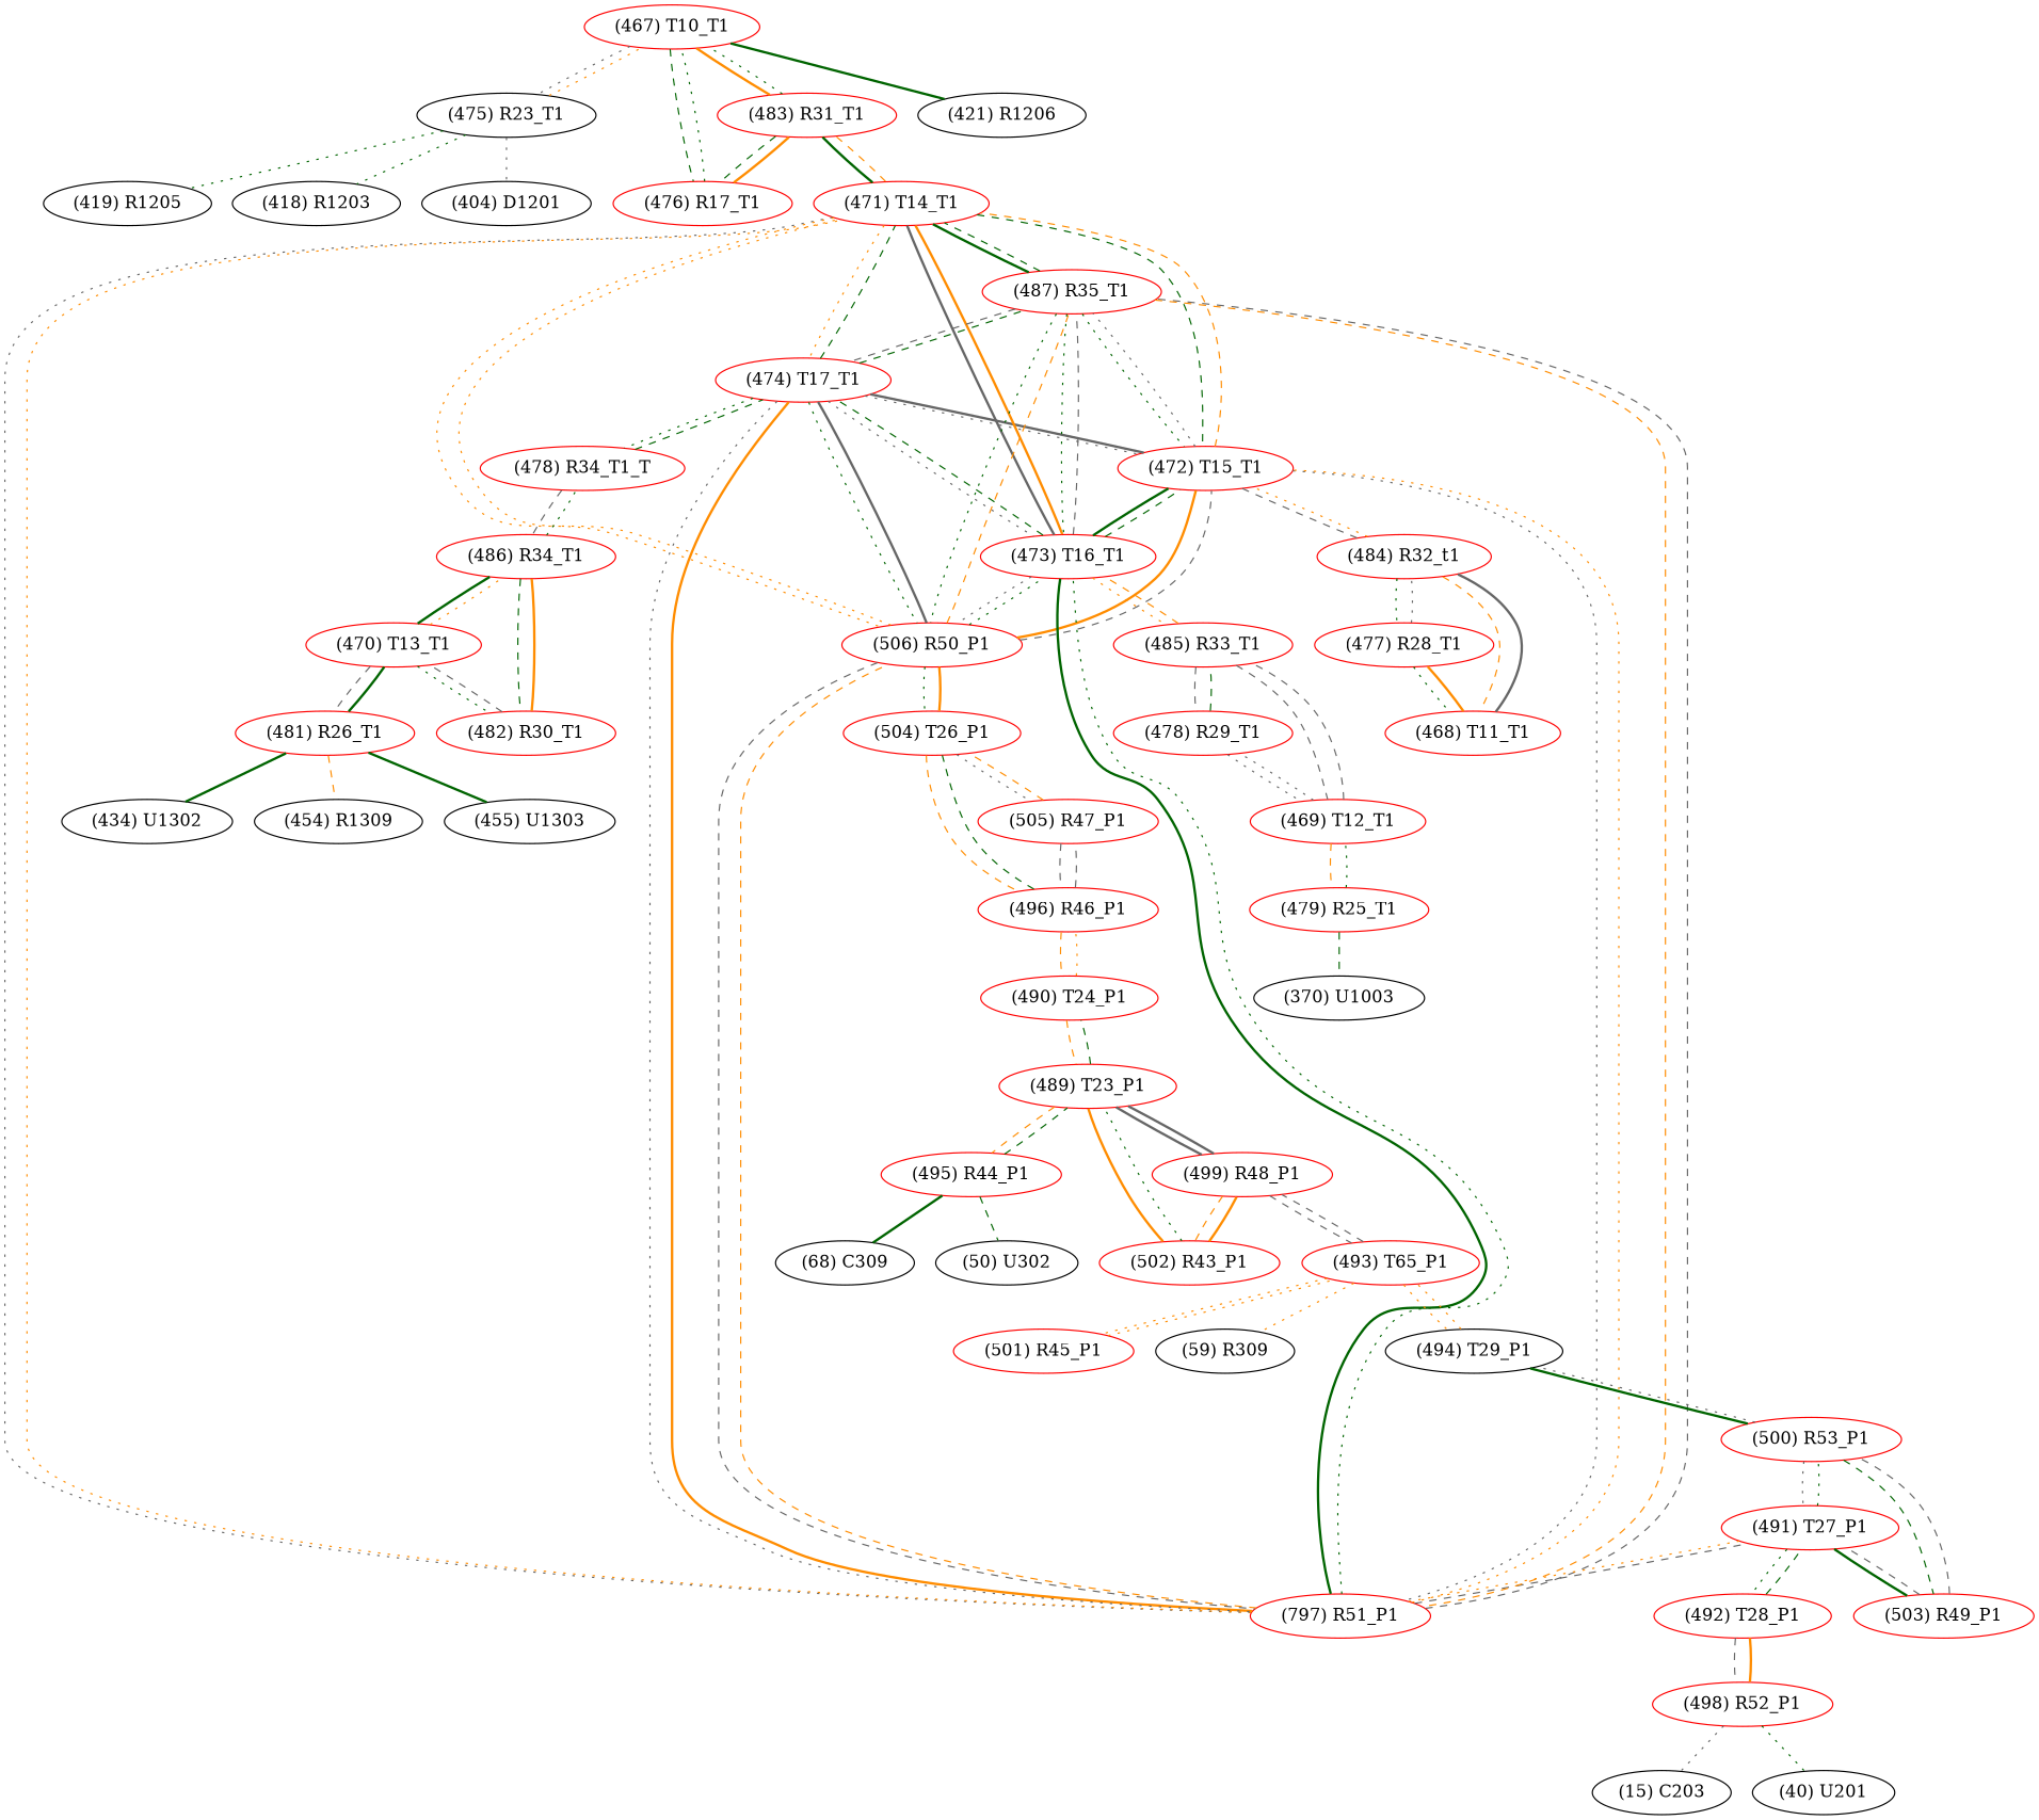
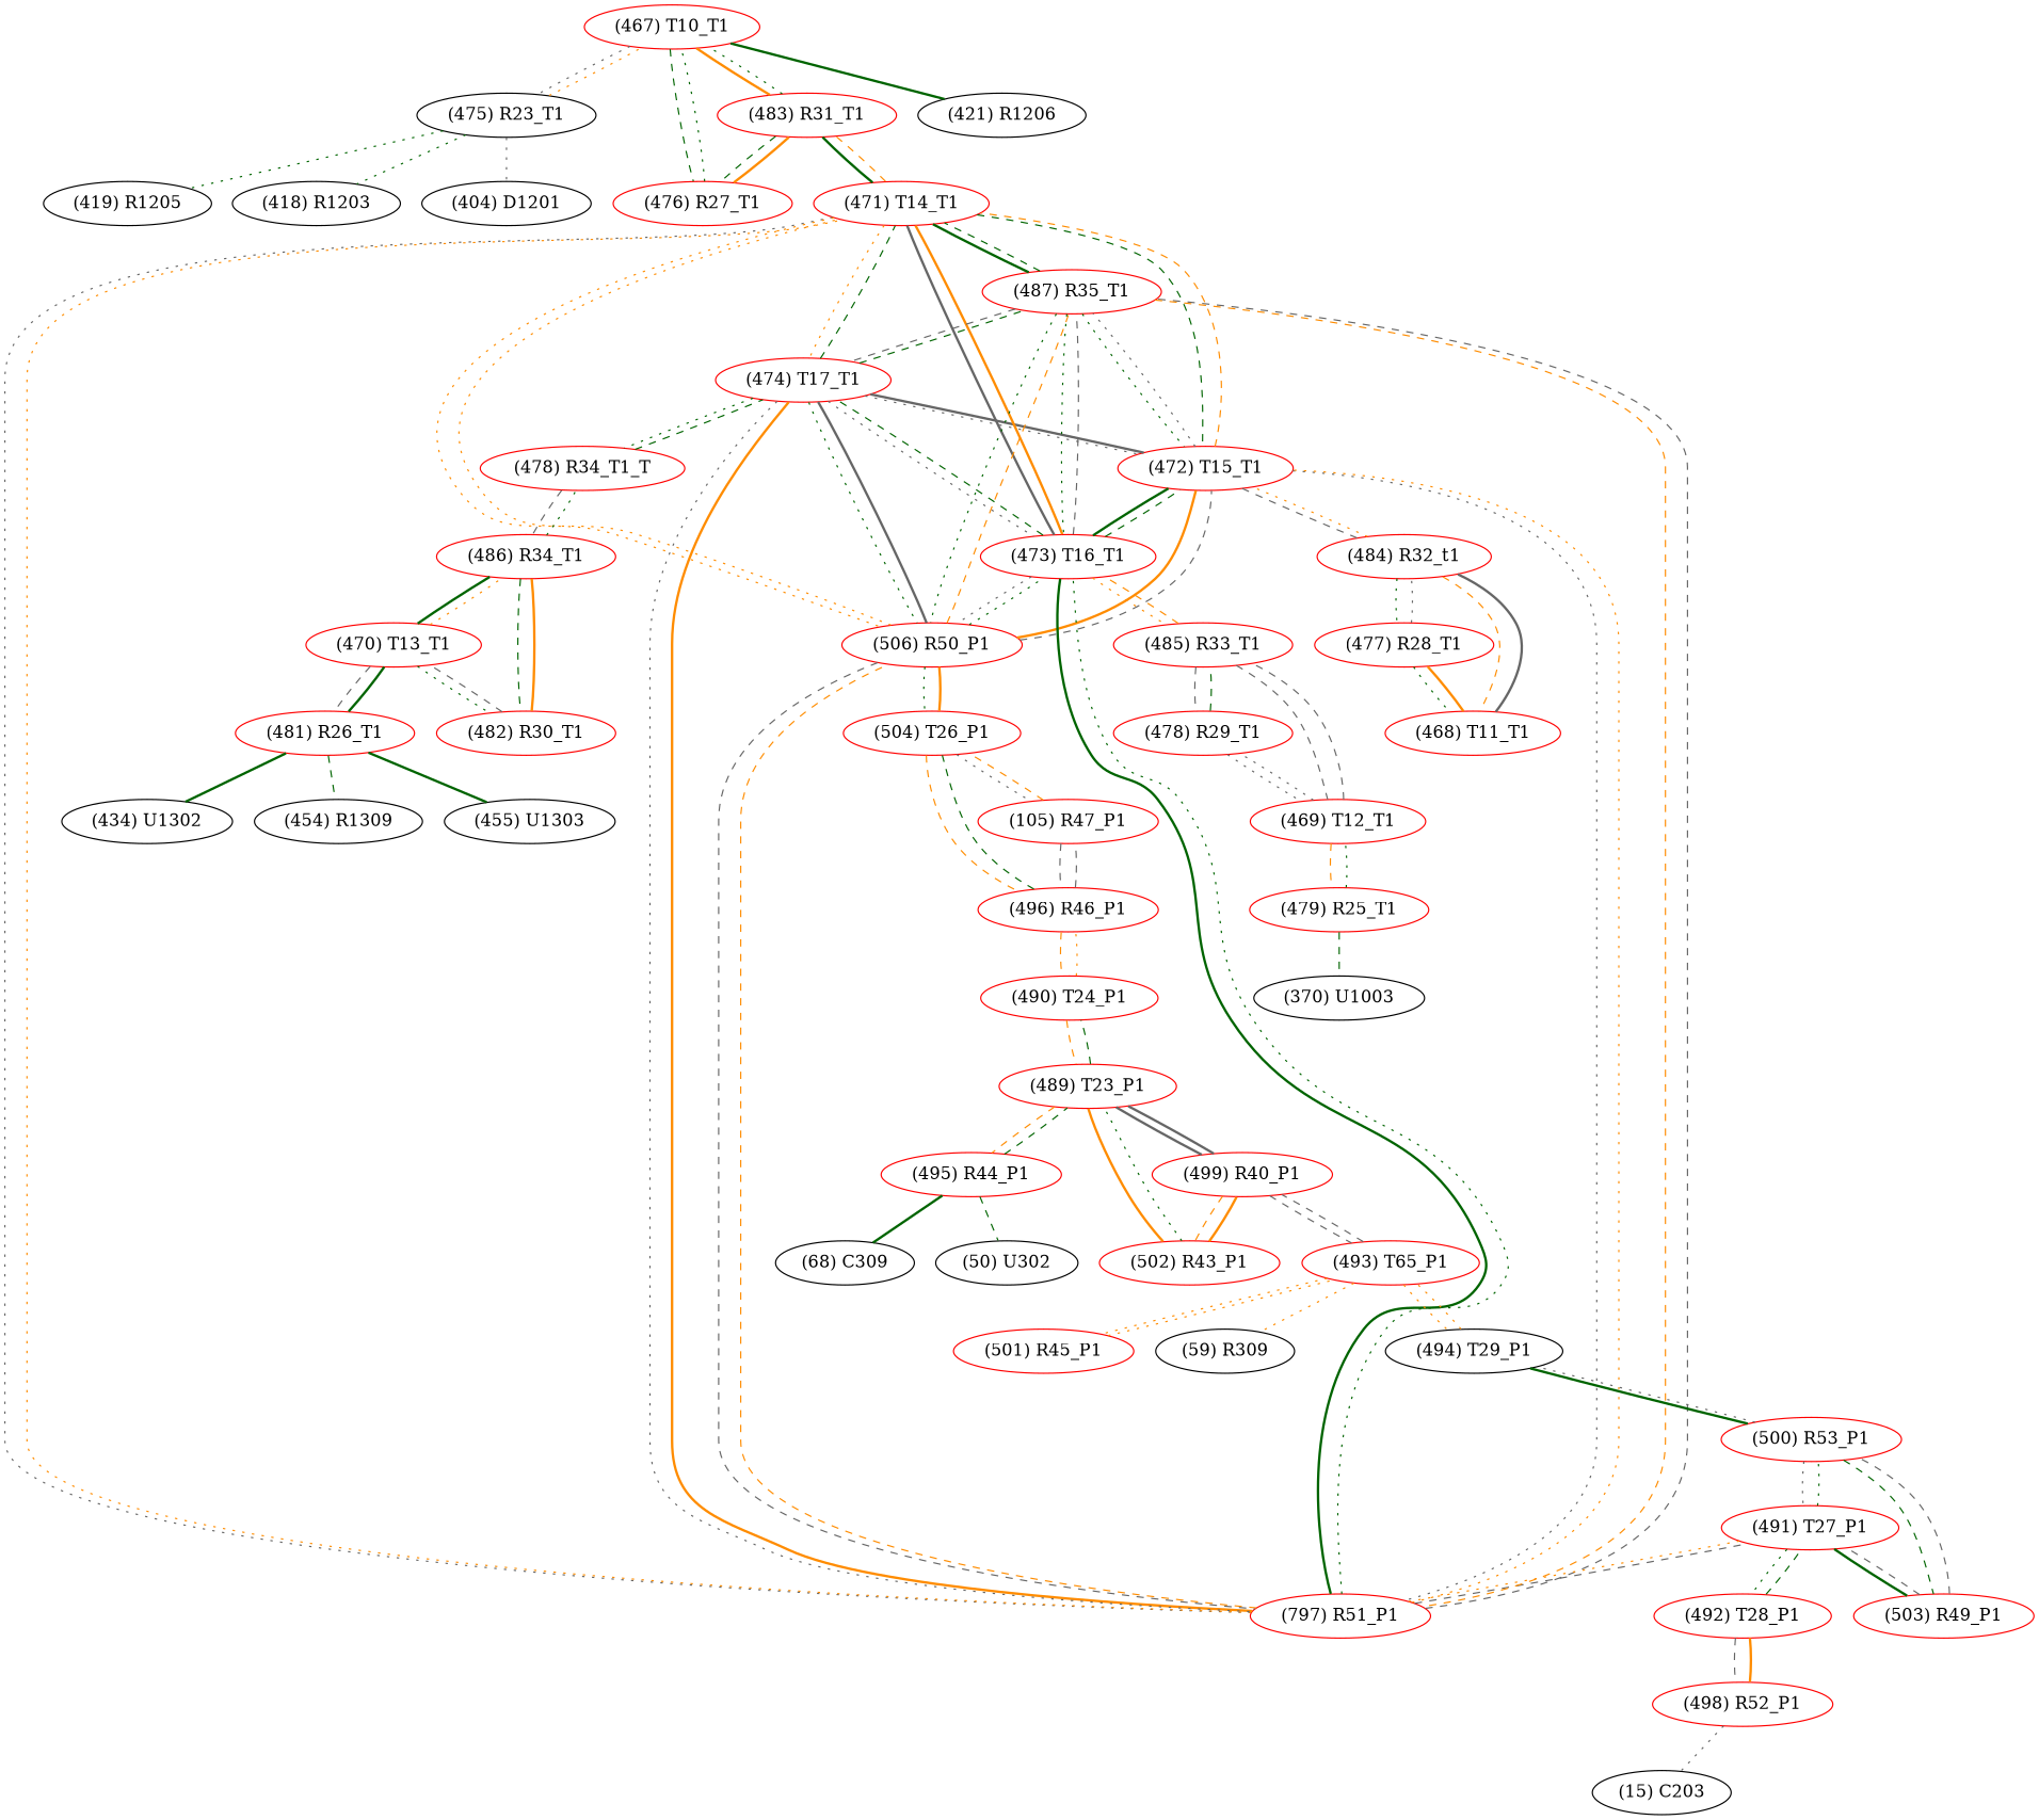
  graph {
    node [color=red]
    edge [color=darkgreen style=dotted]
    n1 [label="(467) T10_T1"]
    n2 [color=black label="(475) R23_T1"]
    n3 [label="(483) R31_T1"]
-   n4 [label="(476) R17_T1"]
+   n4 [label="(476) R27_T1"]
    n5 [label="(421) R1206" color=""]
    n6 [label="(418) R1203" color=""]
    n7 [label="(404) D1201" color=""]
    n8 [label="(419) R1205" color=""]
    n9 [label="(471) T14_T1"]
    n10 [label="(472) T15_T1"]
    n11 [label="(473) T16_T1"]
    n12 [label="(797) R51_P1"]
    n13 [label="(506) R50_P1"]
    n14 [label="(474) T17_T1"]
    n15 [label="(487) R35_T1"]
    n16 [label="(468) T11_T1"]
    n17 [label="(477) R28_T1"]
    n18 [label="(484) R32_t1"]
    n19 [label="(434) U1302" color=""]
    n20 [label="(469) T12_T1"]
    n21 [label="(485) R33_T1"]
    n22 [label="(478) R29_T1"]
    n23 [label="(479) R25_T1"]
    n24 [label="(370) U1003" color=""]
    n25 [label="(470) T13_T1"]
    n26 [label="(482) R30_T1"]
    n27 [label="(486) R34_T1"]
    n28 [label="(481) R26_T1"]
    n29 [label="(478) R34_T1_T"]
    n30 [label="(454) R1309" color=""]
    n31 [label="(455) U1303" color=""]
    n32 [label="(491) T27_P1"]
    n33 [label="(504) T26_P1"]
    n34 [label="(492) T28_P1"]
    n35 [label="(500) R53_P1"]
    n36 [label="(503) R49_P1"]
    n37 [label="(496) R46_P1"]
-   n38 [label="(505) R47_P1"]
+   n38 [label="(105) R47_P1"]
    n39 [label="(489) T23_P1"]
-   n40 [label="(499) R48_P1"]
+   n40 [label="(499) R40_P1"]
    n41 [label="(502) R43_P1"]
    n42 [label="(490) T24_P1"]
    n43 [label="(495) R44_P1"]
    n44 [label="(493) T65_P1"]
    n45 [label="(68) C309" color=""]
    n46 [label="(50) U302" color=""]
    n47 [color=black label="(494) T29_P1"]
    n48 [label="(501) R45_P1"]
    n49 [label="(59) R309" color=""]
    n50 [label="(498) R52_P1"]
    n51 [label="(15) C203" color=""]
-   n52 [label="(40) U201" color=""]
    n1 -- n2 [color=gray40]
    n1 -- n3 [color=darkorange style=bold]
    n1 -- n4 [style=dashed]
    n1 -- n5 [style=bold]
    n2 -- n1 [color=darkorange]
    n2 -- n6
    n2 -- n7 [color=gray40]
    n2 -- n8
    n3 -- n1
    n3 -- n4 [style=dashed]
    n3 -- n9 [style=bold]
    n4 -- n1
    n4 -- n3 [color=darkorange style=bold]
    n9 -- n3 [color=darkorange style=dashed]
    n9 -- n10 [style=dashed]
    n9 -- n11 [color=gray40 style=bold]
    n9 -- n12 [color=gray40]
    n9 -- n13 [color=darkorange]
    n9 -- n14 [color=darkorange]
    n9 -- n15 [style=bold]
    n10 -- n9 [color=darkorange style=dashed]
    n10 -- n11 [style=bold]
    n10 -- n12 [color=gray40]
    n10 -- n13 [color=darkorange style=bold]
    n10 -- n14 [color=gray40 style=bold]
    n10 -- n15 [color=gray40]
    n10 -- n18 [color=gray40 style=dashed]
    n11 -- n9 [color=darkorange style=bold]
    n11 -- n10 [style=dashed]
    n11 -- n12 [style=bold]
    n11 -- n13 [color=gray40]
    n11 -- n14 [style=dashed]
    n11 -- n15 [color=gray40 style=dashed]
    n11 -- n21 [color=darkorange]
    n12 -- n9 [color=darkorange]
    n12 -- n10 [color=darkorange]
    n12 -- n11
    n12 -- n13 [color=darkorange style=dashed]
    n12 -- n14 [color=darkorange style=bold]
    n12 -- n15 [color=gray40 style=dashed]
    n12 -- n32 [color=gray40 style=dashed]
    n13 -- n9 [color=darkorange]
    n13 -- n10 [color=gray40 style=dashed]
    n13 -- n11
    n13 -- n12 [color=gray40 style=dashed]
    n13 -- n14 [color=gray40 style=bold]
    n13 -- n15 [color=darkorange style=dashed]
    n13 -- n33
    n14 -- n9 [style=dashed]
    n14 -- n10 [color=gray40]
    n14 -- n11 [color=gray40]
    n14 -- n12 [color=gray40]
    n14 -- n13
    n14 -- n15 [style=dashed]
    n14 -- n29
    n15 -- n9 [style=dashed]
    n15 -- n10
    n15 -- n11
    n15 -- n12 [color=darkorange style=dashed]
    n15 -- n13
    n15 -- n14 [color=gray40 style=dashed]
    n16 -- n17 [color=darkorange style=bold]
    n16 -- n18 [color=gray40 style=bold]
    n17 -- n16
    n17 -- n18 [color=gray40]
    n18 -- n10 [color=darkorange]
    n18 -- n16 [color=darkorange style=dashed]
    n18 -- n17
    n20 -- n21 [color=gray40 style=dashed]
    n20 -- n22 [color=gray40]
    n20 -- n23 [color=darkorange style=dashed]
    n21 -- n11 [color=darkorange style=dashed]
    n21 -- n20 [color=gray40 style=dashed]
    n21 -- n22 [color=gray40 style=dashed]
    n22 -- n20 [color=gray40]
    n22 -- n21 [style=dashed]
    n23 -- n20
    n23 -- n24 [style=dashed]
    n25 -- n26
    n25 -- n27 [color=darkorange]
    n25 -- n28 [color=gray40 style=dashed]
    n26 -- n25 [color=gray40 style=dashed]
    n26 -- n27 [color=darkorange style=bold]
    n27 -- n25 [style=bold]
    n27 -- n26 [style=dashed]
    n27 -- n29
    n28 -- n19 [style=bold]
    n28 -- n25 [style=bold]
-   n28 -- n30 [color=darkorange style=dashed]
+   n28 -- n30 [style=dashed]
    n28 -- n31 [style=bold]
    n29 -- n14 [style=dashed]
    n29 -- n27 [color=gray40 style=dashed]
    n32 -- n12 [color=darkorange]
    n32 -- n34
    n32 -- n35
    n32 -- n36 [style=bold]
    n33 -- n13 [color=darkorange style=bold]
    n33 -- n37 [color=darkorange style=dashed]
    n33 -- n38 [color=gray40]
    n34 -- n32 [style=dashed]
    n34 -- n50 [color=gray40 style=dashed]
    n35 -- n32 [color=gray40]
    n35 -- n36 [style=dashed]
    n35 -- n47 [color=gray40]
    n36 -- n32 [color=gray40 style=dashed]
    n36 -- n35 [color=gray40 style=dashed]
    n37 -- n33 [style=dashed]
    n37 -- n38 [color=gray40 style=dashed]
    n37 -- n42 [color=darkorange style=dashed]
    n38 -- n33 [color=darkorange style=dashed]
    n38 -- n37 [color=gray40 style=dashed]
    n39 -- n40 [color=gray40 style=bold]
    n39 -- n41 [color=darkorange style=bold]
    n39 -- n42 [style=dashed]
    n39 -- n43 [color=darkorange style=dashed]
    n40 -- n39 [color=gray40 style=bold]
    n40 -- n41 [color=darkorange style=dashed]
    n40 -- n44 [color=gray40 style=dashed]
    n41 -- n39
    n41 -- n40 [color=darkorange style=bold]
    n42 -- n37 [color=darkorange]
    n42 -- n39 [color=darkorange style=dashed]
    n43 -- n39 [style=dashed]
    n43 -- n45 [style=bold]
    n43 -- n46 [style=dashed]
    n44 -- n40 [color=gray40 style=dashed]
    n44 -- n47 [color=darkorange]
    n44 -- n48 [color=darkorange]
    n44 -- n49 [color=darkorange]
    n47 -- n35 [style=bold]
    n47 -- n44 [color=darkorange]
    n48 -- n44 [color=darkorange]
    n50 -- n34 [color=darkorange style=bold]
    n50 -- n51 [color=gray40]
-   n50 -- n52
  }
